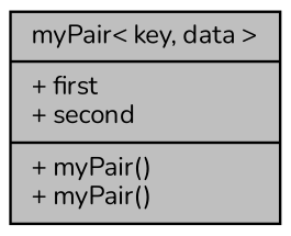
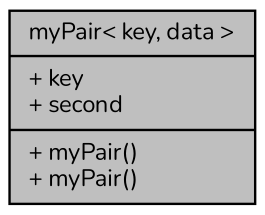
  digraph {
    fontname=Nunito
-   n1 [color=black fillcolor=grey75 fontcolor=black fontname=Nunito fontsize=10 height=0.2 label="{myPair\< key, data \>\n|+ first\l+ second\l|+ myPair()\l+ myPair()\l}" shape=record style=filled width=0.4]
+   n1 [color=black fillcolor=grey75 fontcolor=black fontname=Nunito fontsize=10 height=0.2 label="{myPair\< key, data \>\n|+ key\l+ second\l|+ myPair()\l+ myPair()\l}" shape=record style=filled width=0.4]
  }
